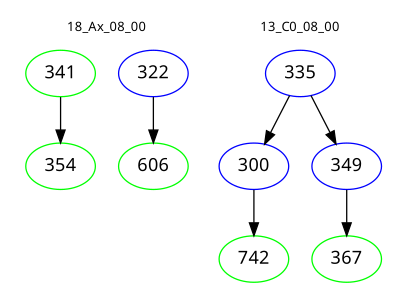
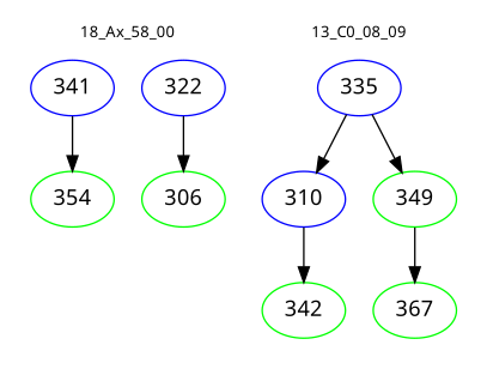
  digraph {
    fontname="Noto Sans"
    node [color=blue fontname="Noto Sans"]
    edge [color=black fontname="Noto Sans"]
    n1 [label=322]
-   n2 [color=green label=341]
-   n3 [color=green label=606]
+   n2 [label=341]
+   n3 [color=green label=306]
    n4 [color=green label=354]
    n5 [label=335]
-   n6 [label=300]
-   n7 [label=349]
-   n8 [color=green label=742]
+   n6 [label=310]
+   n7 [color=green label=349]
+   n8 [color=green label=342]
    n9 [color=green label=367]
    subgraph cluster_1 {
      color=white
      fontsize=10
-     label="18_Ax_08_00"
+     label="18_Ax_58_00"
      n1
      n2
      n3
      n4
    }
    subgraph cluster_2 {
      color=white
      fontsize=10
-     label="13_C0_08_00"
+     label="13_C0_08_09"
      n5
      n6
      n7
      n8
      n9
    }
    n1 -> n3
    n2 -> n4
    n5 -> n6
    n5 -> n7
    n6 -> n8
    n7 -> n9
  }
